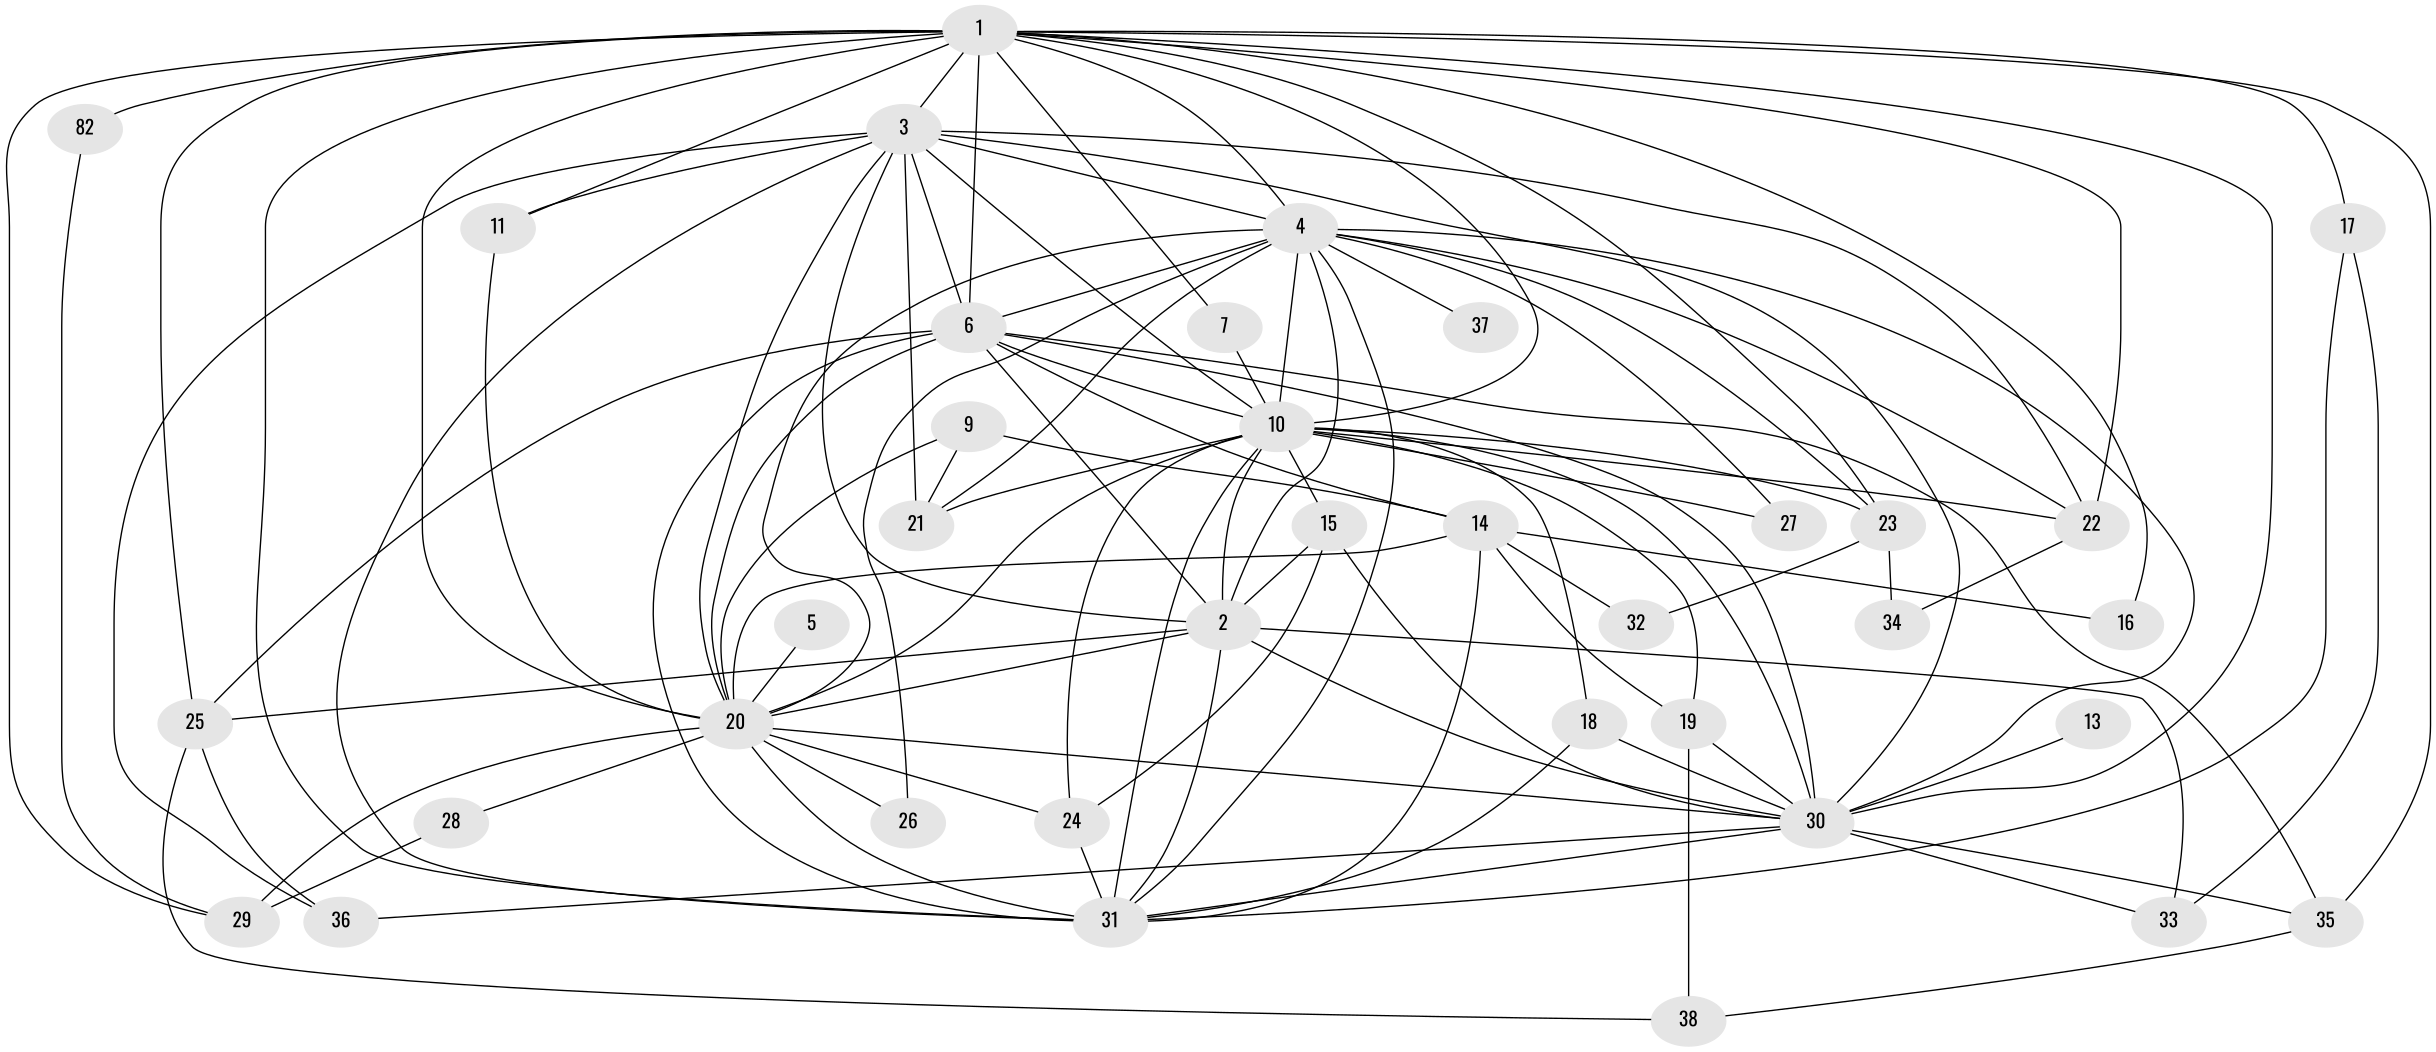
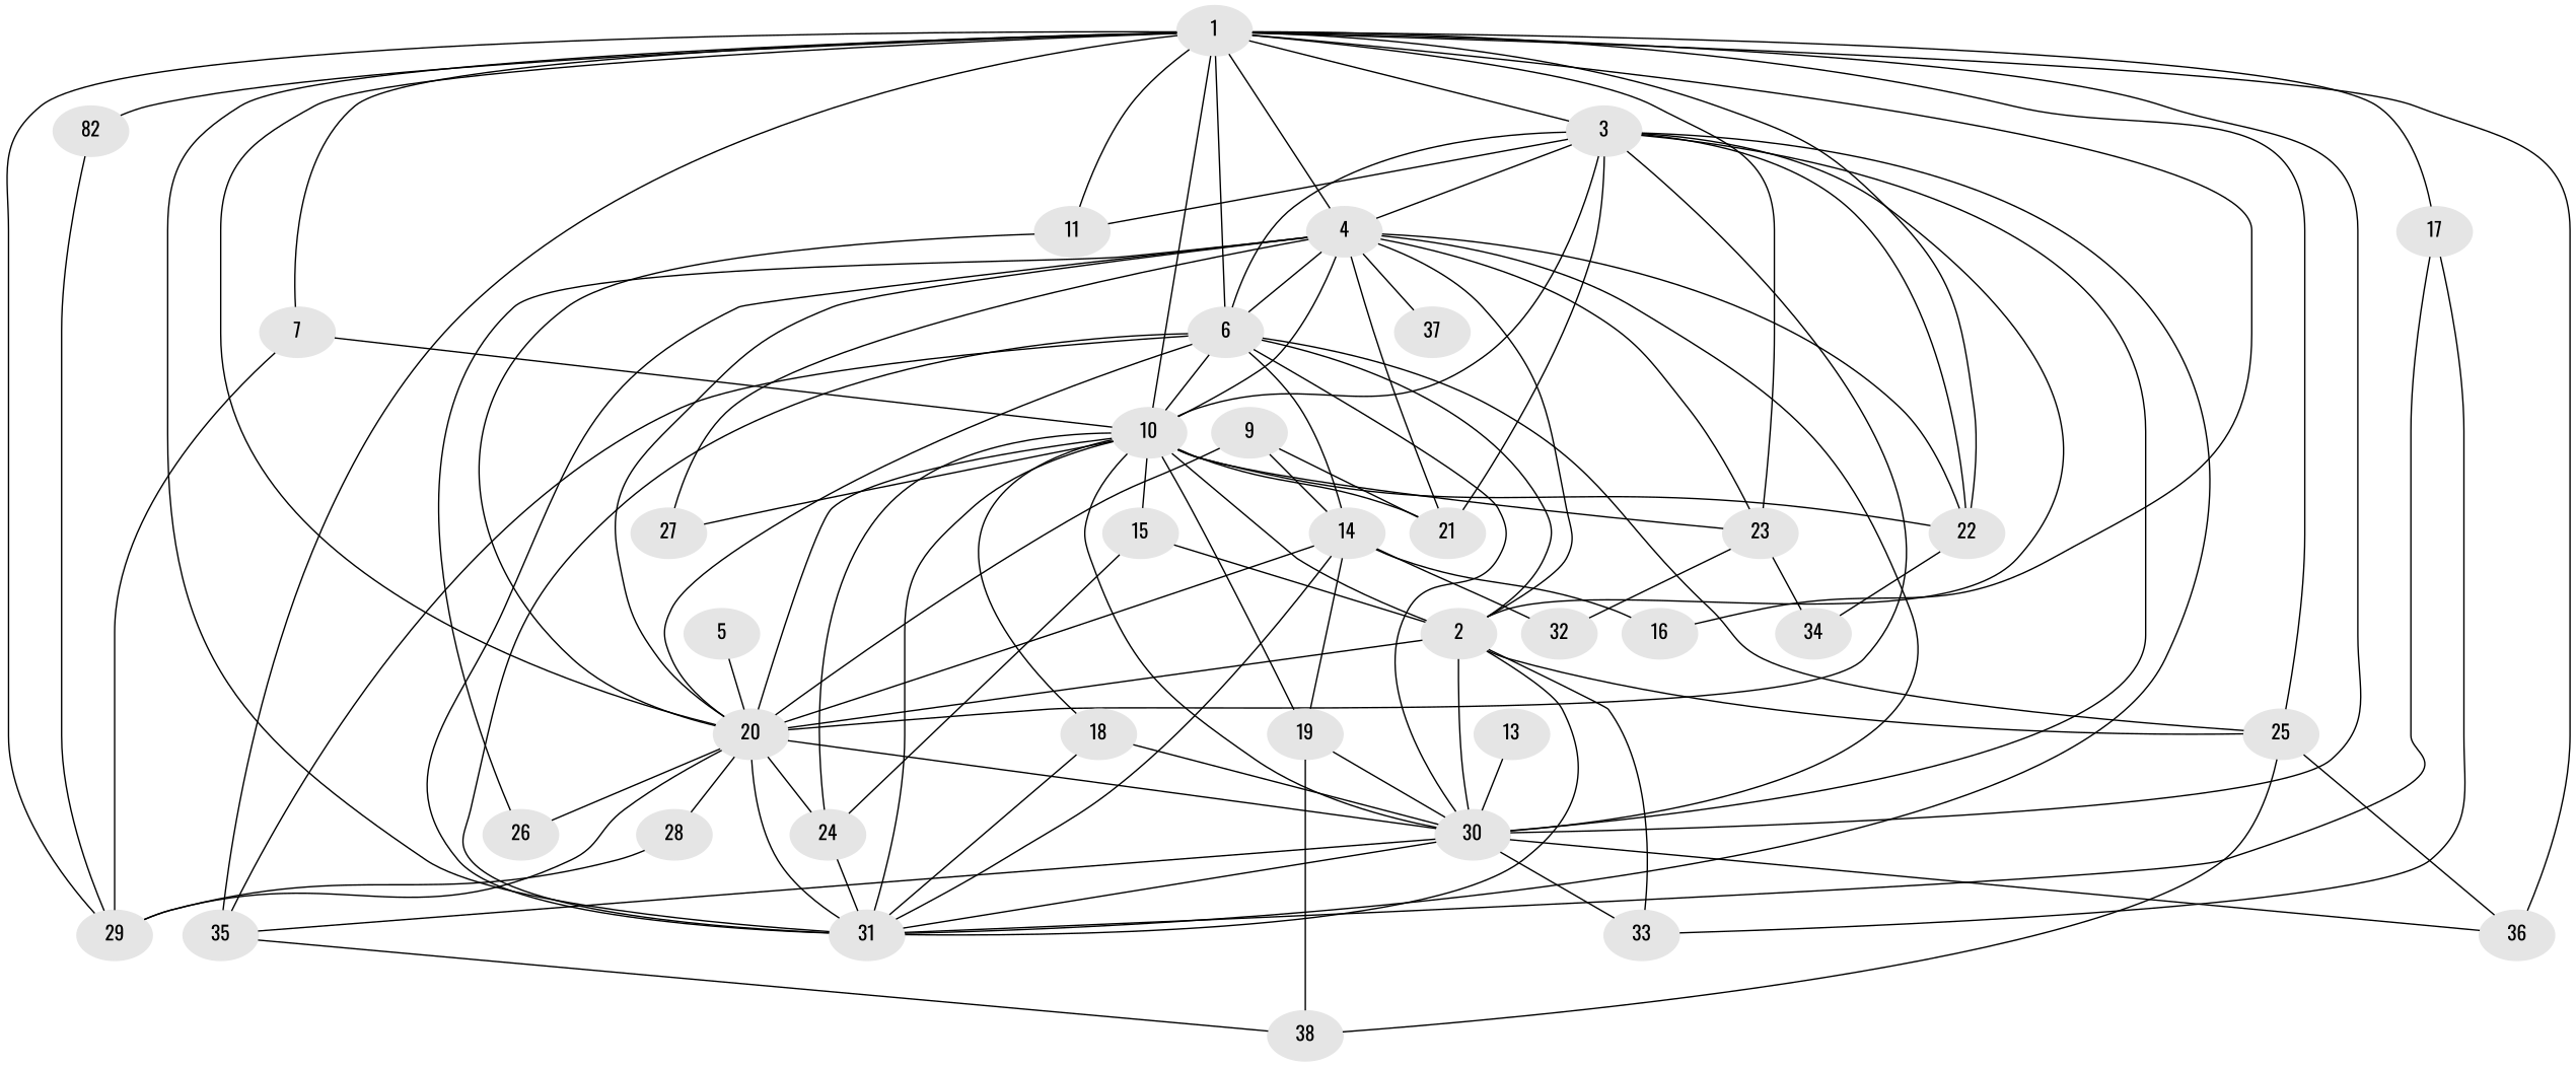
  graph {
    fontname=Oswald
    node [color=gray90 fontname=Oswald style=filled]
    edge [fontname=Oswald weight=1.0]
    1
    3
    4
    6
    7
    10
    11
    n8 [label=82]
    16
    17
    20
    22
    23
    25
    29
    30
    31
    35
    2
    33
    21
    36
    26
    27
    37
    14
    15
    18
    19
    24
    28
    34
    32
    38
    5
    9
    13
    1 -- 3 [weight=2.0]
    1 -- 4 [weight=2.0]
    1 -- 6 [weight=3.0]
    1 -- 7
    1 -- 10 [weight=3.0]
    1 -- 11
    1 -- n8 [weight=2.0]
    1 -- 16
    1 -- 17 [weight=2.0]
    1 -- 20 [weight=2.0]
    1 -- 22
    1 -- 23
    1 -- 25
    1 -- 29
    1 -- 30 [weight=2.0]
    1 -- 31 [weight=3.0]
    1 -- 35
    3 -- 4
    3 -- 6 [weight=2.0]
    3 -- 10
    3 -- 11
    3 -- 20 [weight=2.0]
    3 -- 22
    3 -- 30
    3 -- 31
    3 -- 21
-   3 -- 36
+   1 -- 36
    4 -- 6
    4 -- 10 [weight=3.0]
    4 -- 20
    4 -- 22
    4 -- 23
    4 -- 30 [weight=2.0]
    4 -- 31
    4 -- 21 [weight=2.0]
    4 -- 26
    4 -- 27 [weight=2.0]
    4 -- 37
    6 -- 10
    6 -- 20
    6 -- 25
    6 -- 30
    6 -- 31 [weight=2.0]
    6 -- 35 [weight=2.0]
    6 -- 14
    7 -- 10
+   7 -- 29
    10 -- 20
    10 -- 22
    10 -- 23
    10 -- 30
    10 -- 31 [weight=3.0]
    10 -- 21
    10 -- 27
    10 -- 15
    10 -- 18
    10 -- 19
    10 -- 24
    11 -- 20
    n8 -- 29
    17 -- 31
    17 -- 33
    20 -- 29
    20 -- 30
    20 -- 31 [weight=2.0]
    20 -- 26
    20 -- 24
    20 -- 28
    22 -- 34
    23 -- 34
    23 -- 32
    25 -- 36
    25 -- 38
    30 -- 31
    30 -- 35
    30 -- 33
    30 -- 36
    35 -- 38
    2 -- 3
    2 -- 4
    2 -- 6 [weight=2.0]
    2 -- 10
    2 -- 20
    2 -- 25
    2 -- 30
    2 -- 31
    2 -- 33
    14 -- 16
    14 -- 20
    14 -- 31
    14 -- 19
    14 -- 32
-   15 -- 30
    15 -- 2 [weight=2.0]
    15 -- 24
    18 -- 30
    18 -- 31
    19 -- 30
    19 -- 38
    24 -- 31
    28 -- 29
    5 -- 20
    9 -- 20
    9 -- 21
    9 -- 14
    13 -- 30
  }
